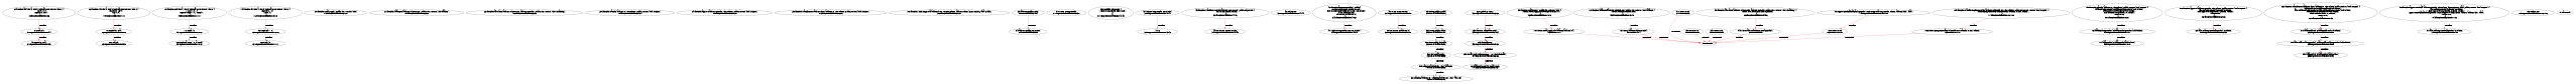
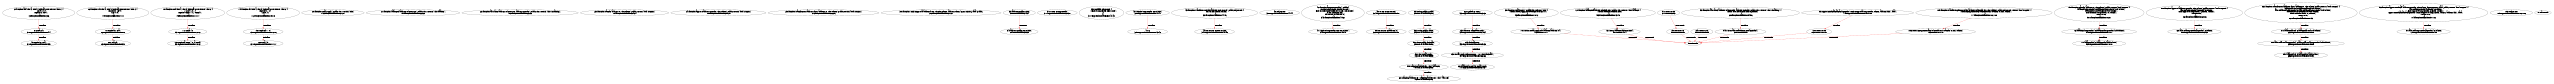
  digraph {
    node [type_label=expression_statement]
    edge [color=red controlflow_type=next_line edge_type=CFG_edge]
    n1 [label="2_ function add(uint a, uint b) internal pure returns (uint c) {\n        c = a + b;\n        require(c >= a);\n    }\n13-function_definition-3-6" method="add(uint a,uint b)" type_label=function_definition]
    n2 [label="3_ c = a + b;\n31-expression_statement-4-4" method="add(uint a,uint b)"]
    n3 [label="4_ require(c >= a);\n37-expression_statement-5-5" method="add(uint a,uint b)"]
    n4 [label="6_ function sub(uint a, uint b) internal pure returns (uint c) {\n        require(b <= a);\n        c = a - b;\n    }\n44-function_definition-7-10" method="sub(uint a,uint b)" type_label=function_definition]
    n5 [label="7_ require(b <= a);\n62-expression_statement-8-8" method="sub(uint a,uint b)"]
    n6 [label="8_ c = a - b;\n69-expression_statement-9-9" method="sub(uint a,uint b)"]
    n7 [label="10_ function mul(uint a, uint b) internal pure returns (uint c) {\n        c = a * b;\n        require(a == 0 || c / a == b);\n    }\n75-function_definition-11-14" method="mul(uint a,uint b)" type_label=function_definition]
    n8 [label="11_ c = a * b;\n93-expression_statement-12-12" method="mul(uint a,uint b)"]
    n9 [label="12_ require(a == 0 || c / a == b);\n99-expression_statement-13-13" method="mul(uint a,uint b)"]
    n10 [label="14_ function div(uint a, uint b) internal pure returns (uint c) {\n        require(b > 0);\n        c = a / b;\n    }\n112-function_definition-15-18" method="div(uint a,uint b)" type_label=function_definition]
    n11 [label="15_ require(b > 0);\n130-expression_statement-16-16" method="div(uint a,uint b)"]
    n12 [label="16_ c = a / b;\n137-expression_statement-17-17" method="div(uint a,uint b)"]
    n13 [label="20_ function totalSupply() public view returns (uint);\n146-function_definition-21-21" method="totalSupply()" type_label=function_definition]
    n14 [label="21_ function balanceOf(address tokenOwner) public view returns (uint balance);\n154-function_definition-22-22" method="balanceOf(address tokenOwner)" type_label=function_definition]
    n15 [label="22_ function allowance(address tokenOwner, address spender) public view returns (uint remaining);\n167-function_definition-23-23" method="allowance(address tokenOwner,address spender)" type_label=function_definition]
    n16 [label="23_ function transfer(address to, uint tokens) public returns (bool success);\n184-function_definition-24-24" method="transfer(address to,uint tokens)" type_label=function_definition]
    n17 [label="24_ function approve(address spender, uint tokens) public returns (bool success);\n200-function_definition-25-25" method="approve(address spender,uint tokens)" type_label=function_definition]
    n18 [label="25_ function transferFrom(address from, address to, uint tokens) public returns (bool success);\n216-function_definition-26-26" method="transferFrom(address from,address to,uint tokens)" type_label=function_definition]
    n19 [label="30_ function receiveApproval(address from, uint256 tokens, address token, bytes memory data) public;\n267-function_definition-31-31" method="receiveApproval(address from,uint256 tokens,address token,bytes memory data)" type_label=function_definition]
    n20 [label="33_ address public owner;\n289-new_variable-34-34" type_label=new_variable]
    n21 [label="34_ address public newOwner;\n294-new_variable-35-35" type_label=new_variable]
    n22 [label="37_ owner = msg.sender;\n311-expression_statement-38-38"]
    n23 [label="39_ modifier onlyOwner {\n        require(msg.sender == owner);\n        _;\n    }\n317-expression_statement-40-43"]
    n24 [label="40_ require(msg.sender == owner);\n320-expression_statement-41-41"]
    n25 [label="41_ _;\n329-expression_statement-42-42"]
    n26 [label="43_ function transferOwnership(address _newOwner) public onlyOwner {\n        newOwner = _newOwner;\n    }\n331-function_definition-44-46" method="transferOwnership(address _newOwner)" type_label=function_definition]
    n27 [label="44_ newOwner = _newOwner;\n341-expression_statement-45-45" method="transferOwnership(address _newOwner)"]
    n28 [label="43_ onlyOwner\n338-expression_statement-44-44" method="transferOwnership(address _newOwner)"]
    n29 [label="46_ function acceptOwnership() public {\n        require(msg.sender == newOwner);\n        emit OwnershipTransferred(owner, newOwner);\n        owner = newOwner;\n        newOwner = address(0);\n    }\n345-function_definition-47-52" method="acceptOwnership()" type_label=function_definition]
    n30 [label="47_ require(msg.sender == newOwner);\n349-expression_statement-48-48" method="acceptOwnership()"]
    n31 [label="49_ owner = newOwner;\n364-expression_statement-50-50" method="acceptOwnership()"]
    n32 [label="50_ newOwner = address(0);\n368-expression_statement-51-51" method="acceptOwnership()"]
    n33 [label="55_ string public symbol;\n388-new_variable-56-56" type_label=new_variable]
    n34 [label="56_ string public  name;\n393-new_variable-57-57" type_label=new_variable]
    n35 [label="57_ uint8 public decimals;\n398-new_variable-58-58" type_label=new_variable]
    n36 [label="58_ uint _totalSupply;\n403-new_variable-59-59" type_label=new_variable]
    n37 [label="59_ mapping(address => uint) balances;\n407-new_variable-60-60" type_label=new_variable]
    n38 [label="60_ mapping(address => mapping(address => uint)) allowed;\n413-new_variable-61-61" type_label=new_variable]
    n39 [label="62_ symbol = \"ARC\";\n423-expression_statement-63-63"]
    n40 [label="63_ name = \"AllRebates coin\";\n428-expression_statement-64-64"]
    n41 [label="64_ decimals = 2;\n433-expression_statement-65-65"]
    n42 [label="65_ _totalSupply = 500000000 * 10**uint(decimals);\n437-expression_statement-66-66"]
    n43 [label="66_ balances[owner] = _totalSupply;\n447-expression_statement-67-67"]
    n44 [label="69_ function totalSupply() public view returns (uint) {\n        return _totalSupply.sub(balances[address(0)]);\n    }\n463-function_definition-70-72" method="totalSupply()" type_label=function_definition]
    n45 [label="70_ return _totalSupply.sub(balances[address(0)]);\n472-return-71-71" method="totalSupply()" type_label=return]
    n46 [label="5_ exit_node" type_label=exit]
    n47 [label="72_ function balanceOf(address tokenOwner) public view returns (uint balance) {\n        return balances[tokenOwner];\n    }\n483-function_definition-73-75" method="balanceOf(address tokenOwner)" type_label=function_definition]
    n48 [label="73_ return balances[tokenOwner];\n497-return-74-74" method="balanceOf(address tokenOwner)" type_label=return]
    n49 [label="75_ function transfer(address to, uint tokens) public returns (bool success) {\n        balances[msg.sender] = balances[msg.sender].sub(tokens);\n        balances[to] = balances[to].add(tokens);\n        emit Transfer(msg.sender, to, tokens);\n        return true;\n    }\n501-function_definition-76-81" method="transfer(address to,uint tokens)" type_label=function_definition]
    n50 [label="76_ balances[msg.sender] = balances[msg.sender].sub(tokens);\n518-expression_statement-77-77" method="transfer(address to,uint tokens)"]
    n51 [label="77_ balances[to] = balances[to].add(tokens);\n535-expression_statement-78-78" method="transfer(address to,uint tokens)"]
    n52 [label="79_ return true;\n558-return-80-80" method="transfer(address to,uint tokens)" type_label=return]
    n53 [label="81_ function approve(address spender, uint tokens) public returns (bool success) {\n        allowed[msg.sender][spender] = tokens;\n        emit Approval(msg.sender, spender, tokens);\n        return true;\n    }\n561-function_definition-82-86" method="approve(address spender,uint tokens)" type_label=function_definition]
    n54 [label="82_ allowed[msg.sender][spender] = tokens;\n578-expression_statement-83-83" method="approve(address spender,uint tokens)"]
    n55 [label="84_ return true;\n598-return-85-85" method="approve(address spender,uint tokens)" type_label=return]
    n56 [label="86_ function transferFrom(address from, address to, uint tokens) public returns (bool success) {\n        balances[from] = balances[from].sub(tokens);\n        allowed[from][msg.sender] = allowed[from][msg.sender].sub(tokens);\n        balances[to] = balances[to].add(tokens);\n        emit Transfer(from, to, tokens);\n        return true;\n    }\n601-function_definition-87-93" method="transferFrom(address from,address to,uint tokens)" type_label=function_definition]
    n57 [label="87_ balances[from] = balances[from].sub(tokens);\n622-expression_statement-88-88" method="transferFrom(address from,address to,uint tokens)"]
    n58 [label="88_ allowed[from][msg.sender] = allowed[from][msg.sender].sub(tokens);\n635-expression_statement-89-89" method="transferFrom(address from,address to,uint tokens)"]
    n59 [label="89_ balances[to] = balances[to].add(tokens);\n656-expression_statement-90-90" method="transferFrom(address from,address to,uint tokens)"]
    n60 [label="91_ return true;\n677-return-92-92" method="transferFrom(address from,address to,uint tokens)" type_label=return]
    n61 [label="93_ function allowance(address tokenOwner, address spender) public view returns (uint remaining) {\n        return allowed[tokenOwner][spender];\n    }\n680-function_definition-94-96" method="allowance(address tokenOwner,address spender)" type_label=function_definition]
    n62 [label="94_ return allowed[tokenOwner][spender];\n698-return-95-95" method="allowance(address tokenOwner,address spender)" type_label=return]
    n63 [label="96_ function approveAndCall(address spender, uint tokens, bytes memory data) public returns (bool success) {\n        allowed[msg.sender][spender] = tokens;\n        emit Approval(msg.sender, spender, tokens);\n        ApproveAndCallFallBack(spender).receiveApproval(msg.sender, tokens, address(this), data);\n        return true;\n    }\n704-function_definition-97-102" method="approveAndCall(address spender,uint tokens,bytes memory data)" type_label=function_definition]
    n64 [label="97_ allowed[msg.sender][spender] = tokens;\n725-expression_statement-98-98" method="approveAndCall(address spender,uint tokens,bytes memory data)"]
    n65 [label="99_ ApproveAndCallFallBack(spender).receiveApproval(msg.sender, tokens, address(this), data);\n745-expression_statement-100-100" method="approveAndCall(address spender,uint tokens,bytes memory data)"]
    n66 [label="100_ return true;\n765-return-101-101" method="approveAndCall(address spender,uint tokens,bytes memory data)" type_label=return]
    n67 [label="105_ function transferAnyERC20Token(address tokenAddress, uint tokens) public onlyOwner returns (bool success) {\n        return ERC20Interface(tokenAddress).transfer(owner, tokens);\n    }\n774-function_definition-106-108" method="transferAnyERC20Token(address tokenAddress,uint tokens)" type_label=function_definition]
    n68 [label="106_ return ERC20Interface(tokenAddress).transfer(owner, tokens);\n793-return-107-107" method="transferAnyERC20Token(address tokenAddress,uint tokens)" type_label=return]
    n69 [label="105_ onlyOwner\n785-expression_statement-106-106" method="transferAnyERC20Token(address tokenAddress,uint tokens)"]
    n70 [label="0_ start_node" type_label=start]
    n1 -> n2 [label=next_line]
    n2 -> n3 [label=next_line]
    n4 -> n5 [label=next_line]
    n5 -> n6 [label=exit_line]
    n7 -> n8 [label=next_line]
    n8 -> n9 [label=next_line]
    n10 -> n11 [label=next_line]
    n11 -> n12 [label=exit_line]
    n20 -> n21 [label=next_next]
    n24 -> n25 [label=next_line]
    n26 -> n27 [label=next_line]
    n29 -> n30 [label=next_line]
    n31 -> n32 [label=next_line]
    n33 -> n34 [label=next_line]
    n34 -> n35 [label=next_line]
    n35 -> n36 [label=next_line]
    n36 -> n37 [label=next_line]
    n37 -> n38 [label=next_line]
    n39 -> n40 [label=next_line]
    n40 -> n41 [label=next_line]
    n41 -> n42 [label=next_line]
    n42 -> n43 [label=next_line]
    n44 -> n45 [label=next_line]
    n45 -> n46 [controlflow_type=return_exit label=return_exit]
    n47 -> n48 [label=next_line]
    n48 -> n46 [controlflow_type=return_exit label=return_exit]
    n49 -> n50 [label=next_line]
    n50 -> n51 [label=next_line]
-   n52 -> n46 [controlflow_type=return_exit label=exit_exit]
+   n52 -> n46 [controlflow_type=return_exit label=return_exit]
    n53 -> n54 [label=next_line]
    n55 -> n46 [controlflow_type=return_exit label=return_exit]
    n56 -> n57 [label=next_line]
    n57 -> n58 [label=next_line]
    n58 -> n59 [label=next_line]
-   n60 -> n46 [controlflow_type=return_exit label=return_exit]
+   n60 -> n52 [controlflow_type=return_exit label=return_exit]
    n61 -> n62 [label=next_line]
-   n62 -> n46 [controlflow_type=return_exit label=next_line]
+   n62 -> n46 [controlflow_type=return_exit label=return_exit]
    n63 -> n64 [label=next_line]
    n65 -> n66 [label=next_line]
    n66 -> n46 [controlflow_type=return_exit label=return_exit]
    n67 -> n68 [label=next_line]
    n68 -> n46 [controlflow_type=return_exit label=return_exit]
  }
